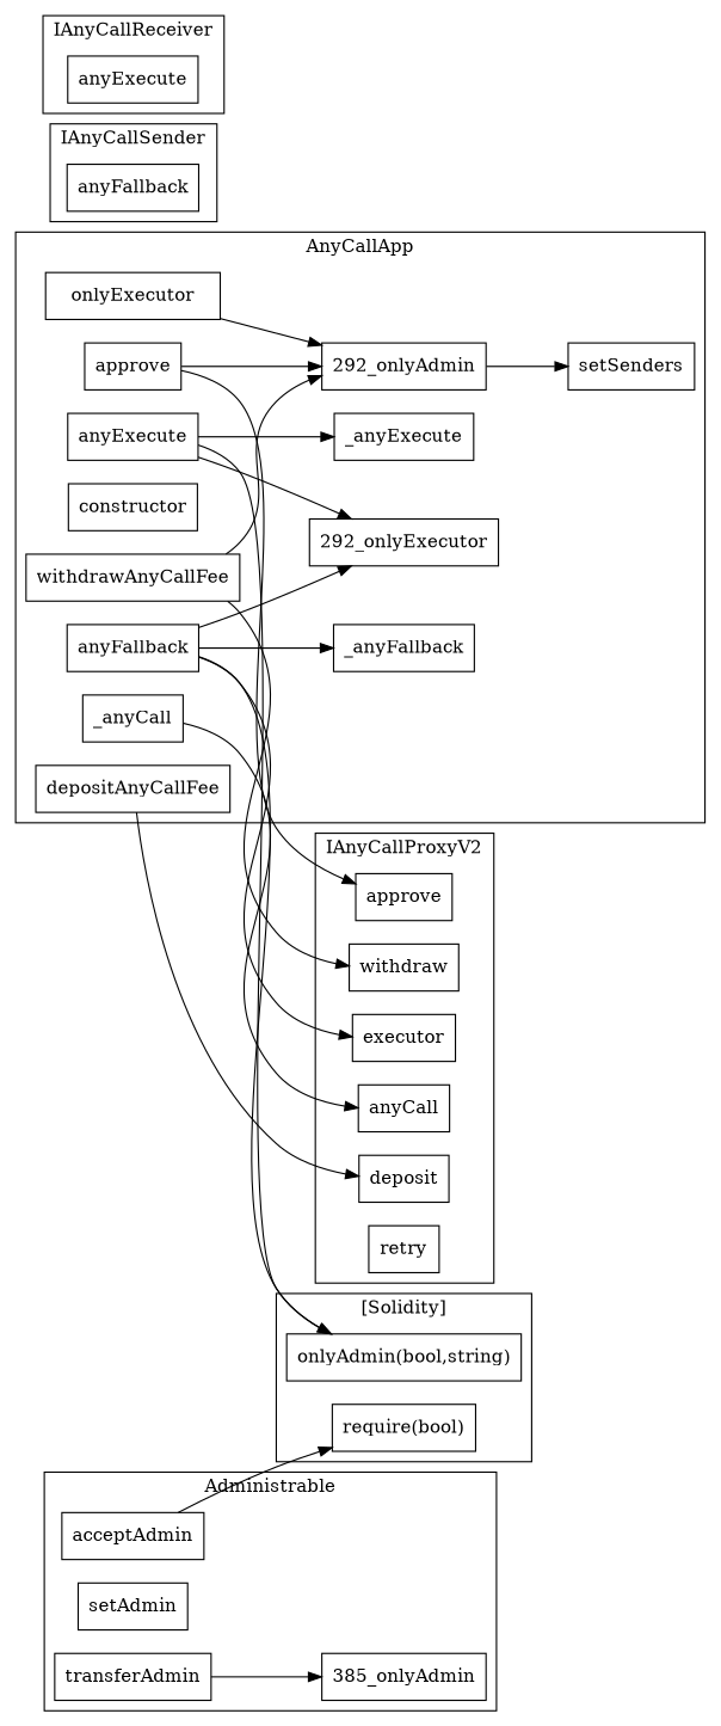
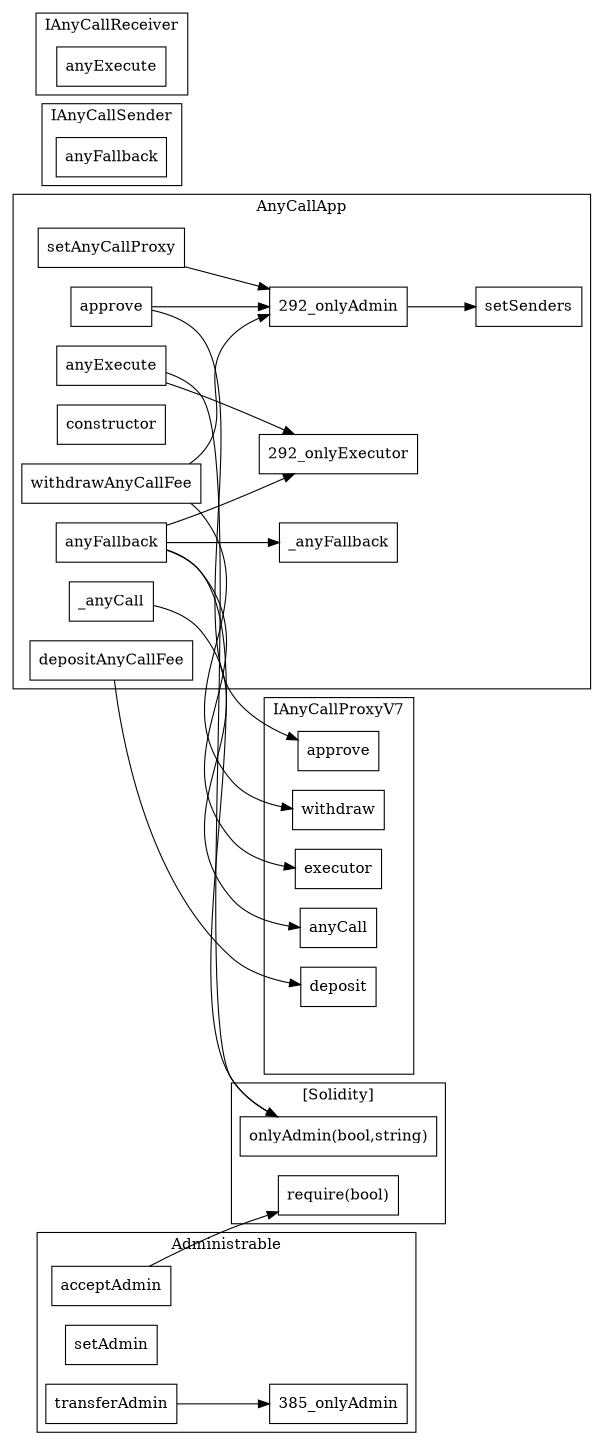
  strict digraph {
    rankdir=LR
    node [shape=box]
    n1 [label=anyCall]
    n2 [label=approve]
    n3 [label=deposit]
    n4 [label=withdraw]
    n5 [label=executor]
-   n6 [label=retry]
    n7 [label=acceptAdmin]
    n8 [label=setAdmin]
    n9 [label=transferAdmin]
    "385_onlyAdmin"
    n11 [label=setSenders]
    "292_onlyAdmin"
    n13 [label=anyFallback]
    n14 [label=_anyFallback]
    "292_onlyExecutor"
-   n16 [label=onlyExecutor]
-   n17 [label=_anyExecute]
+   n16 [label=setAnyCallProxy]
    n18 [label=approve]
    n19 [label=constructor]
    n20 [label=depositAnyCallFee]
    n21 [label=anyExecute]
    n22 [label=_anyCall]
    n23 [label=withdrawAnyCallFee]
    n24 [label=anyFallback]
    n25 [label=anyExecute]
    "require(bool)"
    n27 [label="onlyAdmin(bool,string)"]
    subgraph cluster_1 {
-     label=IAnyCallProxyV2
+     label=IAnyCallProxyV7
      n1
      n2
      n3
      n4
      n5
-     n6
    }
    subgraph cluster_2 {
      label=Administrable
      n7
      n8
      n9
      "385_onlyAdmin"
    }
    subgraph cluster_3 {
      label=AnyCallApp
      n11
      "292_onlyAdmin"
      n13
      n14
      "292_onlyExecutor"
      n16
-     n17
      n18
      n19
      n20
      n21
      n22
      n23
    }
    subgraph cluster_4 {
      label=IAnyCallSender
      n24
    }
    subgraph cluster_5 {
      label=IAnyCallReceiver
      n25
    }
    subgraph cluster_6 {
      label="[Solidity]"
      "require(bool)"
      n27
    }
    n7 -> "require(bool)"
    n9 -> "385_onlyAdmin"
    "292_onlyAdmin" -> n11
    n13 -> n5
    n13 -> n14
    n13 -> "292_onlyExecutor"
    n13 -> n27
    n16 -> "292_onlyAdmin"
    n18 -> n2
    n18 -> "292_onlyAdmin"
    n20 -> n3
    n21 -> "292_onlyExecutor"
-   n21 -> n17
    n21 -> n27
    n22 -> n1
    n23 -> n4
    n23 -> "292_onlyAdmin"
  }
